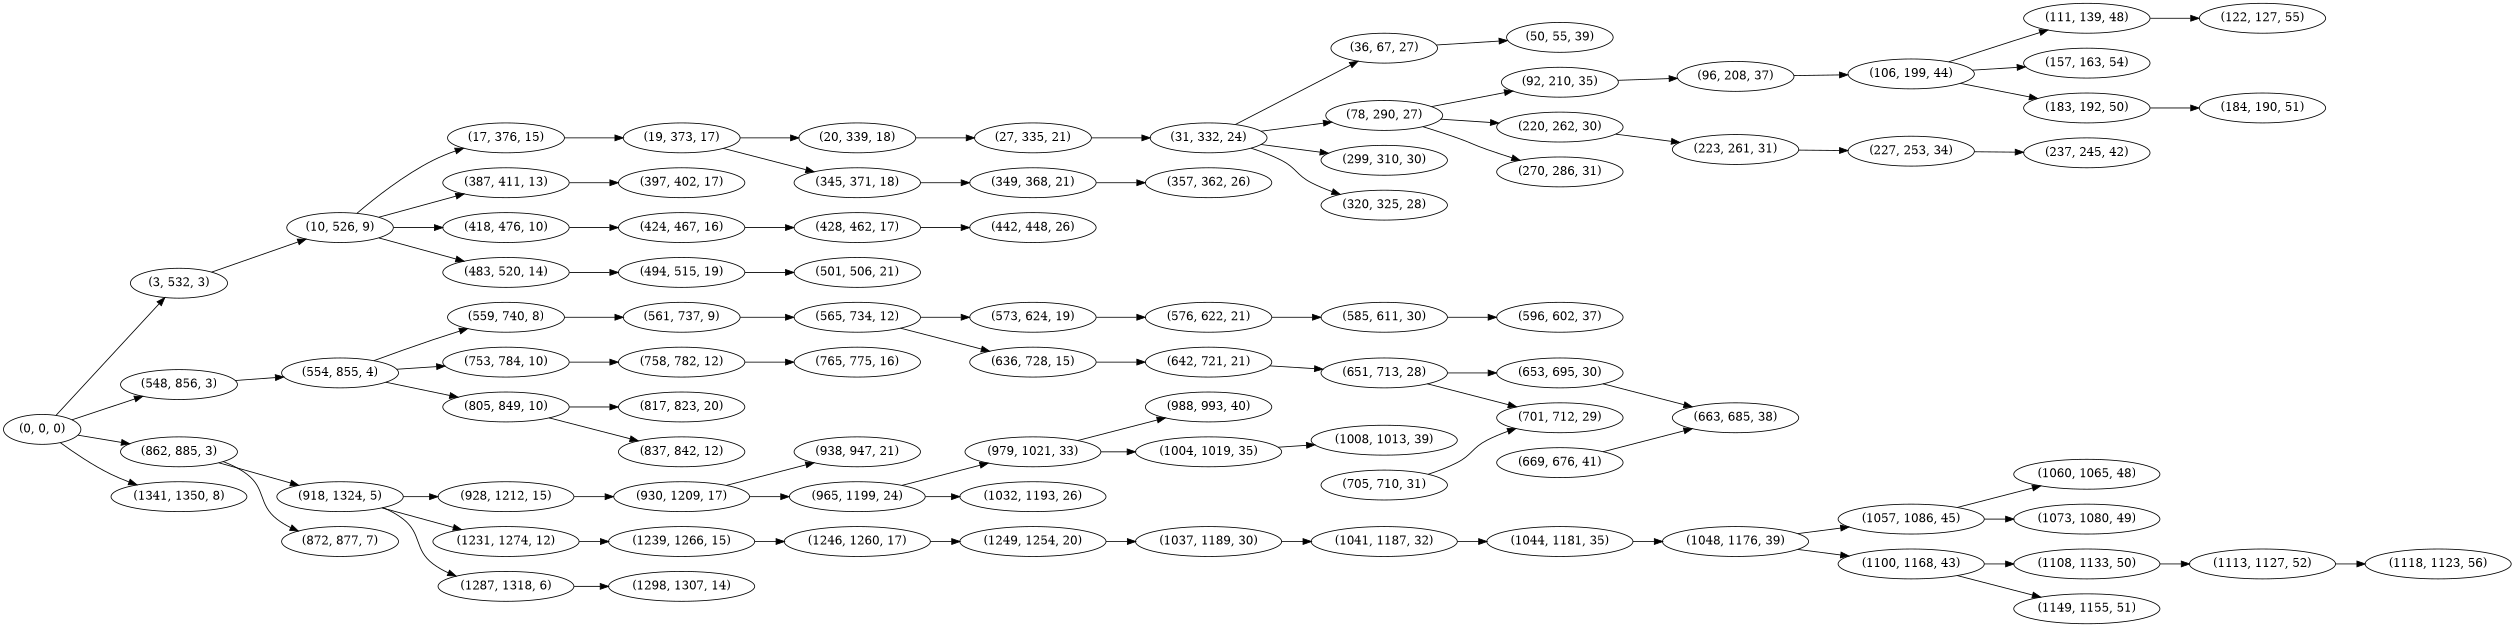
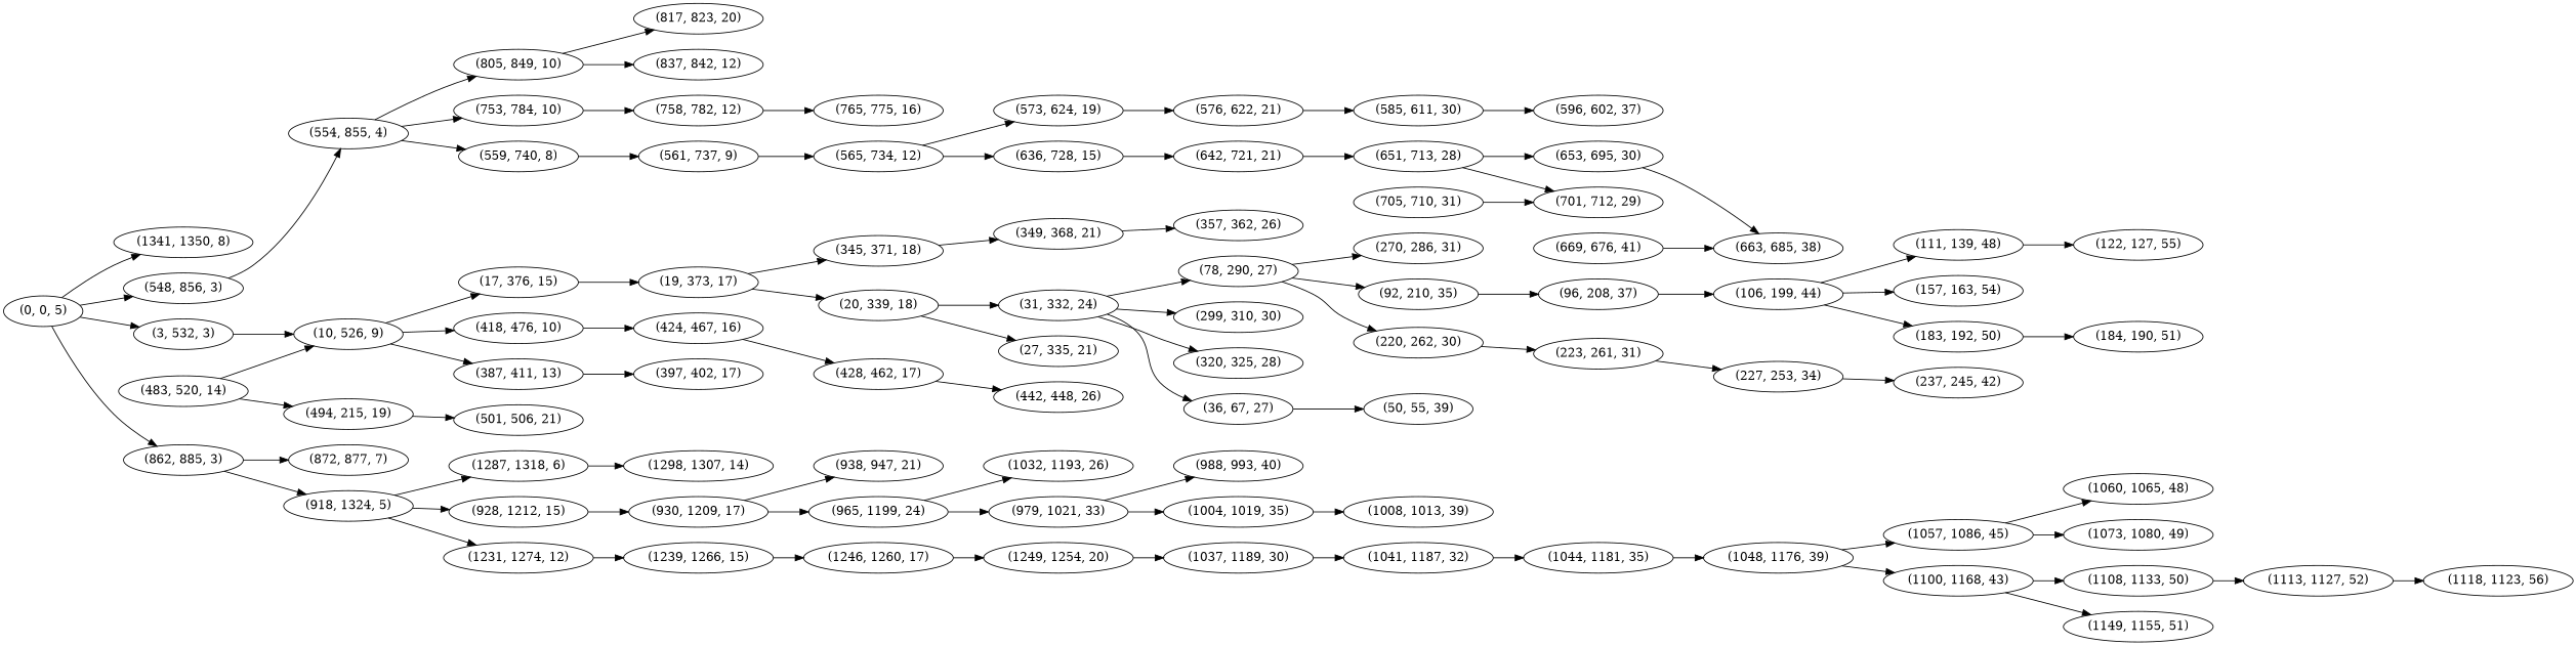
  digraph {
    rankdir=LR
-   "(0, 0, 0)"
+   "(0, 0, 0)" [label="(0, 0, 5)"]
    "(3, 532, 3)"
    "(548, 856, 3)"
    "(862, 885, 3)"
    "(1341, 1350, 8)"
    "(10, 526, 9)"
    "(554, 855, 4)"
    "(918, 1324, 5)"
    "(872, 877, 7)"
    "(928, 1212, 15)"
    "(1231, 1274, 12)"
    "(1287, 1318, 6)"
    "(17, 376, 15)"
    "(387, 411, 13)"
    "(418, 476, 10)"
    "(483, 520, 14)"
    "(19, 373, 17)"
    "(397, 402, 17)"
    "(424, 467, 16)"
-   "(494, 515, 19)"
+   "(494, 515, 19)" [label="(494, 215, 19)"]
    "(20, 339, 18)"
    "(345, 371, 18)"
    "(27, 335, 21)"
    "(349, 368, 21)"
    "(31, 332, 24)"
    "(36, 67, 27)"
    "(78, 290, 27)"
    "(299, 310, 30)"
    "(320, 325, 28)"
    "(50, 55, 39)"
    "(92, 210, 35)"
    "(220, 262, 30)"
    "(270, 286, 31)"
    "(96, 208, 37)"
    "(223, 261, 31)"
    "(106, 199, 44)"
    "(111, 139, 48)"
    "(157, 163, 54)"
    "(183, 192, 50)"
    "(122, 127, 55)"
    "(184, 190, 51)"
    "(227, 253, 34)"
    "(237, 245, 42)"
    "(357, 362, 26)"
    "(428, 462, 17)"
    "(442, 448, 26)"
    "(501, 506, 21)"
    "(559, 740, 8)"
    "(753, 784, 10)"
    "(805, 849, 10)"
    "(561, 737, 9)"
    "(758, 782, 12)"
    "(817, 823, 20)"
    "(837, 842, 12)"
    "(565, 734, 12)"
    "(573, 624, 19)"
    "(636, 728, 15)"
    "(576, 622, 21)"
    "(642, 721, 21)"
    "(585, 611, 30)"
    "(596, 602, 37)"
    "(651, 713, 28)"
    "(653, 695, 30)"
    "(701, 712, 29)"
    "(663, 685, 38)"
    "(669, 676, 41)"
    "(705, 710, 31)"
    "(765, 775, 16)"
    "(930, 1209, 17)"
    "(1239, 1266, 15)"
    "(1298, 1307, 14)"
    "(938, 947, 21)"
    "(965, 1199, 24)"
    "(979, 1021, 33)"
    "(1032, 1193, 26)"
    "(988, 993, 40)"
    "(1004, 1019, 35)"
    "(1008, 1013, 39)"
    "(1037, 1189, 30)"
    "(1041, 1187, 32)"
    "(1044, 1181, 35)"
    "(1048, 1176, 39)"
    "(1057, 1086, 45)"
    "(1100, 1168, 43)"
    "(1060, 1065, 48)"
    "(1073, 1080, 49)"
    "(1108, 1133, 50)"
    "(1149, 1155, 51)"
    "(1113, 1127, 52)"
    "(1118, 1123, 56)"
    n91 [label="(1246, 1260, 17)"]
    "(1249, 1254, 20)"
    "(0, 0, 0)" -> "(3, 532, 3)"
    "(0, 0, 0)" -> "(548, 856, 3)"
    "(0, 0, 0)" -> "(862, 885, 3)"
    "(0, 0, 0)" -> "(1341, 1350, 8)"
    "(3, 532, 3)" -> "(10, 526, 9)"
    "(548, 856, 3)" -> "(554, 855, 4)"
    "(862, 885, 3)" -> "(918, 1324, 5)"
    "(862, 885, 3)" -> "(872, 877, 7)"
    "(10, 526, 9)" -> "(17, 376, 15)"
    "(10, 526, 9)" -> "(387, 411, 13)"
    "(10, 526, 9)" -> "(418, 476, 10)"
-   "(10, 526, 9)" -> "(483, 520, 14)"
+   "(483, 520, 14)" -> "(10, 526, 9)"
    "(554, 855, 4)" -> "(559, 740, 8)"
    "(554, 855, 4)" -> "(753, 784, 10)"
    "(554, 855, 4)" -> "(805, 849, 10)"
    "(918, 1324, 5)" -> "(928, 1212, 15)"
    "(918, 1324, 5)" -> "(1231, 1274, 12)"
    "(918, 1324, 5)" -> "(1287, 1318, 6)"
    "(928, 1212, 15)" -> "(930, 1209, 17)"
    "(1231, 1274, 12)" -> "(1239, 1266, 15)"
    "(1287, 1318, 6)" -> "(1298, 1307, 14)"
    "(17, 376, 15)" -> "(19, 373, 17)"
    "(387, 411, 13)" -> "(397, 402, 17)"
    "(418, 476, 10)" -> "(424, 467, 16)"
    "(483, 520, 14)" -> "(494, 515, 19)"
    "(19, 373, 17)" -> "(20, 339, 18)"
    "(19, 373, 17)" -> "(345, 371, 18)"
    "(424, 467, 16)" -> "(428, 462, 17)"
    "(494, 515, 19)" -> "(501, 506, 21)"
    "(20, 339, 18)" -> "(27, 335, 21)"
    "(345, 371, 18)" -> "(349, 368, 21)"
-   "(27, 335, 21)" -> "(31, 332, 24)"
+   "(20, 339, 18)" -> "(31, 332, 24)"
    "(349, 368, 21)" -> "(357, 362, 26)"
    "(31, 332, 24)" -> "(36, 67, 27)"
    "(31, 332, 24)" -> "(78, 290, 27)"
    "(31, 332, 24)" -> "(299, 310, 30)"
    "(31, 332, 24)" -> "(320, 325, 28)"
    "(36, 67, 27)" -> "(50, 55, 39)"
    "(78, 290, 27)" -> "(92, 210, 35)"
    "(78, 290, 27)" -> "(220, 262, 30)"
    "(78, 290, 27)" -> "(270, 286, 31)"
    "(92, 210, 35)" -> "(96, 208, 37)"
    "(220, 262, 30)" -> "(223, 261, 31)"
    "(96, 208, 37)" -> "(106, 199, 44)"
    "(223, 261, 31)" -> "(227, 253, 34)"
    "(106, 199, 44)" -> "(111, 139, 48)"
    "(106, 199, 44)" -> "(157, 163, 54)"
    "(106, 199, 44)" -> "(183, 192, 50)"
    "(111, 139, 48)" -> "(122, 127, 55)"
    "(183, 192, 50)" -> "(184, 190, 51)"
    "(227, 253, 34)" -> "(237, 245, 42)"
    "(428, 462, 17)" -> "(442, 448, 26)"
    "(559, 740, 8)" -> "(561, 737, 9)"
    "(753, 784, 10)" -> "(758, 782, 12)"
    "(805, 849, 10)" -> "(817, 823, 20)"
    "(805, 849, 10)" -> "(837, 842, 12)"
    "(561, 737, 9)" -> "(565, 734, 12)"
    "(758, 782, 12)" -> "(765, 775, 16)"
    "(565, 734, 12)" -> "(573, 624, 19)"
    "(565, 734, 12)" -> "(636, 728, 15)"
    "(573, 624, 19)" -> "(576, 622, 21)"
    "(636, 728, 15)" -> "(642, 721, 21)"
    "(576, 622, 21)" -> "(585, 611, 30)"
    "(642, 721, 21)" -> "(651, 713, 28)"
    "(585, 611, 30)" -> "(596, 602, 37)"
    "(651, 713, 28)" -> "(653, 695, 30)"
    "(651, 713, 28)" -> "(701, 712, 29)"
    "(653, 695, 30)" -> "(663, 685, 38)"
    "(669, 676, 41)" -> "(663, 685, 38)"
    "(705, 710, 31)" -> "(701, 712, 29)"
    "(930, 1209, 17)" -> "(938, 947, 21)"
    "(930, 1209, 17)" -> "(965, 1199, 24)"
    "(1239, 1266, 15)" -> n91
    "(965, 1199, 24)" -> "(979, 1021, 33)"
    "(965, 1199, 24)" -> "(1032, 1193, 26)"
    "(979, 1021, 33)" -> "(988, 993, 40)"
    "(979, 1021, 33)" -> "(1004, 1019, 35)"
    "(1004, 1019, 35)" -> "(1008, 1013, 39)"
    "(1037, 1189, 30)" -> "(1041, 1187, 32)"
    "(1041, 1187, 32)" -> "(1044, 1181, 35)"
    "(1044, 1181, 35)" -> "(1048, 1176, 39)"
    "(1048, 1176, 39)" -> "(1057, 1086, 45)"
    "(1048, 1176, 39)" -> "(1100, 1168, 43)"
    "(1057, 1086, 45)" -> "(1060, 1065, 48)"
    "(1057, 1086, 45)" -> "(1073, 1080, 49)"
    "(1100, 1168, 43)" -> "(1108, 1133, 50)"
    "(1100, 1168, 43)" -> "(1149, 1155, 51)"
    "(1108, 1133, 50)" -> "(1113, 1127, 52)"
    "(1113, 1127, 52)" -> "(1118, 1123, 56)"
    n91 -> "(1249, 1254, 20)"
    "(1249, 1254, 20)" -> "(1037, 1189, 30)"
  }
